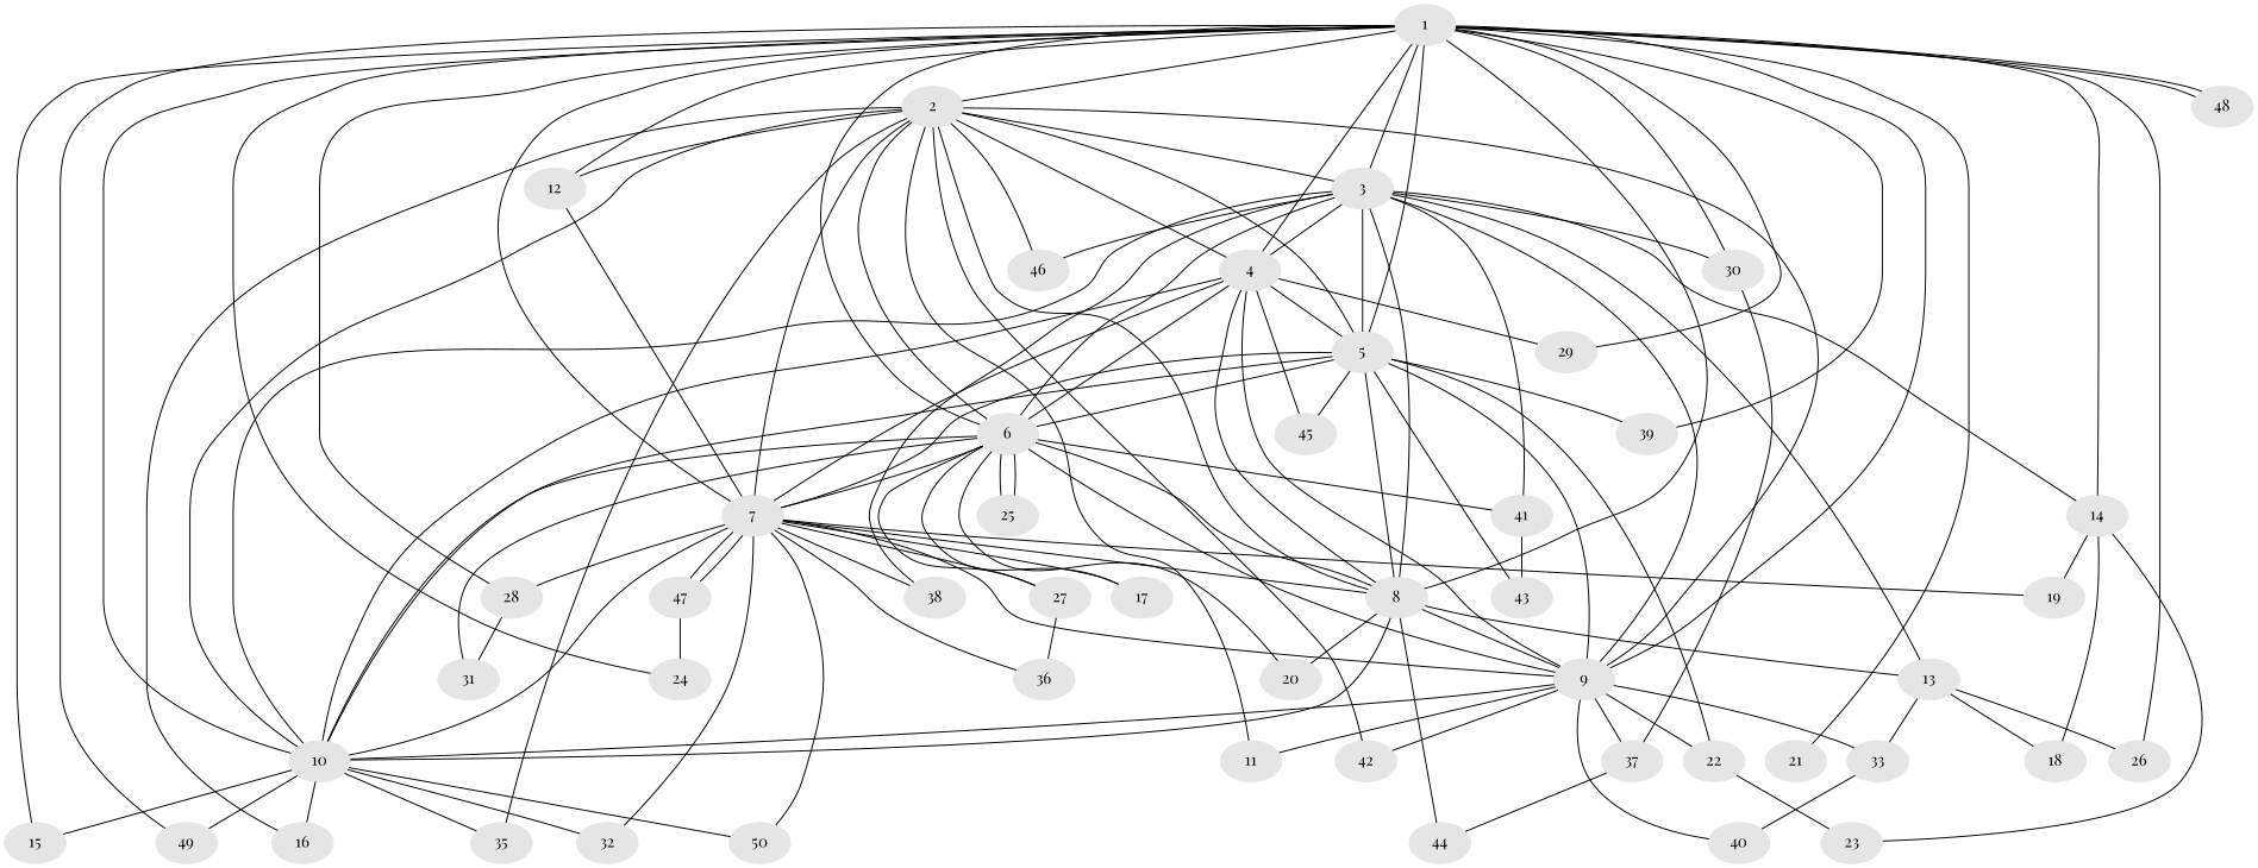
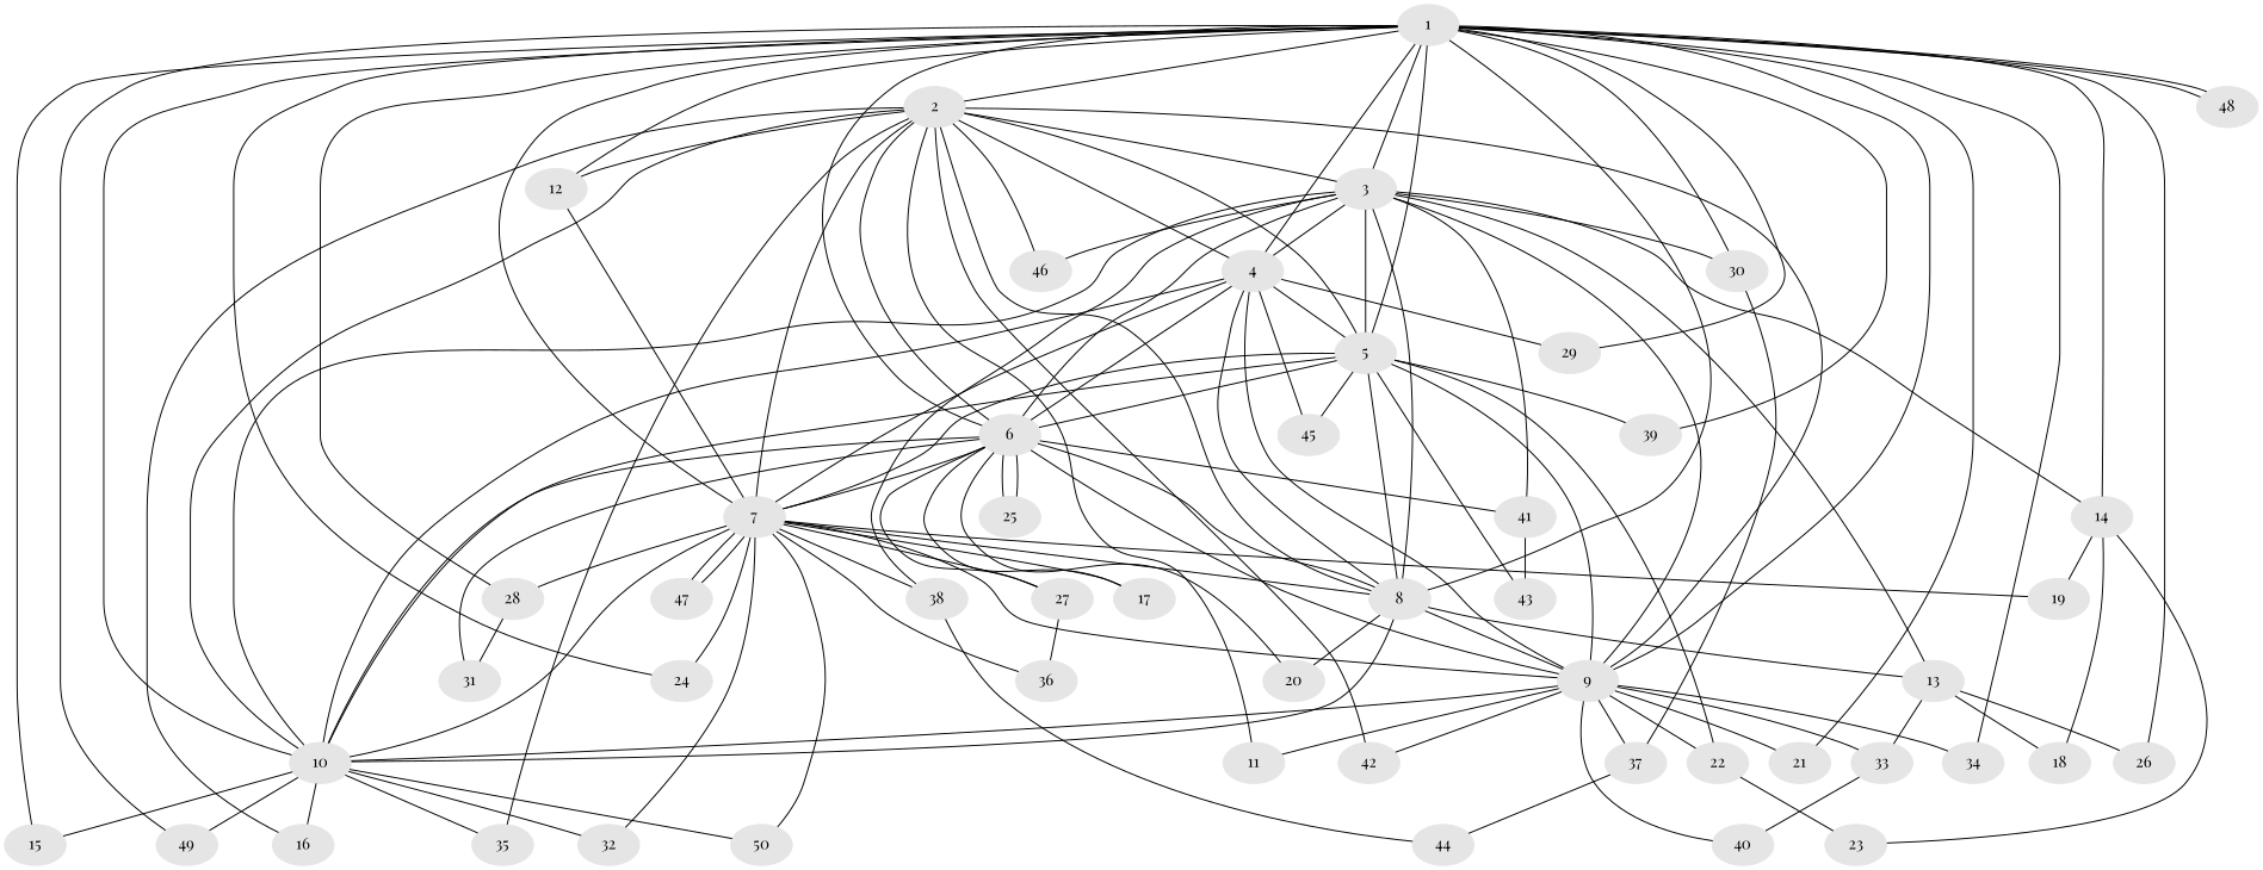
  graph {
    fontname="Playfair Display"
    node [color=gray90 fontname="Playfair Display" style=filled]
    edge [fontname="Playfair Display"]
    1
    2
    3
    4
    5
    6
    7
    8
    9
    10
    12
    14
    15
    21
    24
    26
    28
    29
    30
+   34
    39
    48
    49
    11
    16
    35
    42
    46
    13
    38
    41
    45
    22
    43
    17
    20
    25
    27
    31
    19
    32
    36
    47
    50
    44
    33
    37
    40
    18
    23
    1 -- 2
    1 -- 3
    1 -- 4
    1 -- 5
    1 -- 6
    1 -- 7
    1 -- 8
    1 -- 9
    1 -- 10
    1 -- 12
    1 -- 14
    1 -- 15
    1 -- 21
    1 -- 24
    1 -- 26
    1 -- 28
    1 -- 29
    1 -- 30
+   1 -- 34
    1 -- 39
    1 -- 48
    1 -- 48
    1 -- 49
    2 -- 3
    2 -- 4
    2 -- 5
    2 -- 6
    2 -- 7
    2 -- 8
    2 -- 9
    2 -- 10
    2 -- 12
    2 -- 11
    2 -- 16
    2 -- 35
    2 -- 42
    2 -- 46
    3 -- 4
    3 -- 5
    3 -- 6
    3 -- 8
    3 -- 9
    3 -- 10
    3 -- 14
    3 -- 30
    3 -- 46
    3 -- 13
    3 -- 38
    3 -- 41
    4 -- 5
    4 -- 6
    4 -- 7
    4 -- 8
    4 -- 9
    4 -- 10
    4 -- 29
    4 -- 45
    5 -- 6
    5 -- 7
    5 -- 8
    5 -- 9
    5 -- 10
    5 -- 39
    5 -- 45
    5 -- 22
    5 -- 43
    6 -- 7
    6 -- 8
    6 -- 9
    6 -- 10
    6 -- 41
    6 -- 17
    6 -- 20
    6 -- 25
    6 -- 25
    6 -- 27
    6 -- 31
    7 -- 8
    7 -- 9
    7 -- 10
-   47 -- 24
+   7 -- 24
    7 -- 28
    7 -- 38
    7 -- 17
    7 -- 27
    7 -- 19
    7 -- 32
    7 -- 36
    7 -- 47
    7 -- 47
    7 -- 50
    8 -- 9
    8 -- 10
    8 -- 13
    8 -- 20
-   8 -- 44
+   38 -- 44
    9 -- 10
+   9 -- 21
+   9 -- 34
    9 -- 11
    9 -- 42
    9 -- 22
    9 -- 33
    9 -- 37
    9 -- 40
    10 -- 15
    10 -- 49
    10 -- 16
    10 -- 35
    10 -- 32
    10 -- 50
    12 -- 7
    14 -- 19
    14 -- 18
    14 -- 23
    28 -- 31
    30 -- 37
    13 -- 26
    13 -- 33
    13 -- 18
    41 -- 43
    22 -- 23
    27 -- 36
    33 -- 40
    37 -- 44
  }
